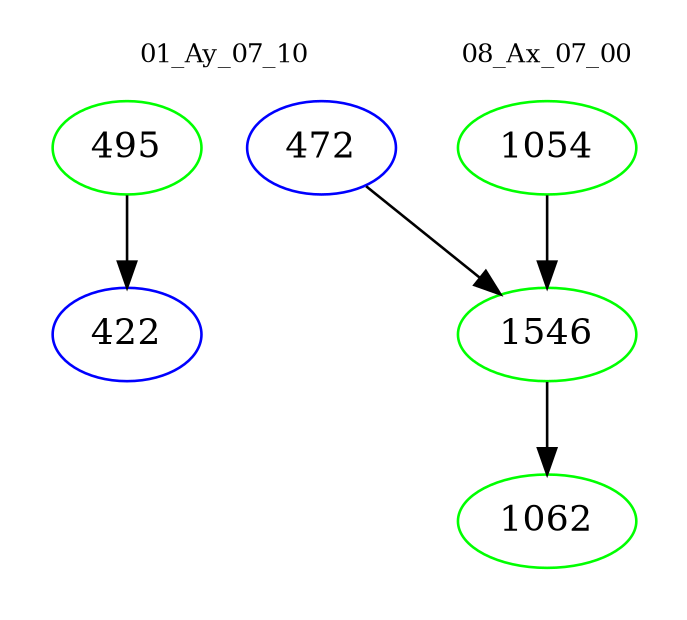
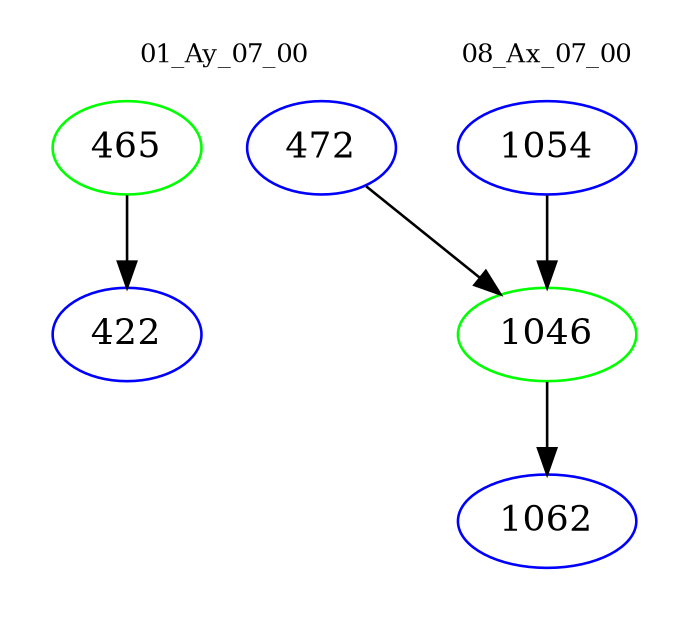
  digraph {
    node [color=blue]
    edge [color=black]
    n1 [label=472]
-   n2 [color=green label=495]
+   n2 [color=green label=465]
    n3 [label=422]
-   n4 [color=green label=1054]
-   n5 [color=green label=1546]
-   n6 [color=green label=1062]
+   n4 [label=1054]
+   n5 [color=green label=1046]
+   n6 [label=1062]
    subgraph cluster_1 {
      color=white
      fontsize=10
-     label="01_Ay_07_10"
+     label="01_Ay_07_00"
      n1
      n2
      n3
    }
    subgraph cluster_2 {
      color=white
      fontsize=10
      label="08_Ax_07_00"
      n4
      n5
      n6
    }
    n1 -> n5
    n2 -> n3
    n4 -> n5
    n5 -> n6
  }
